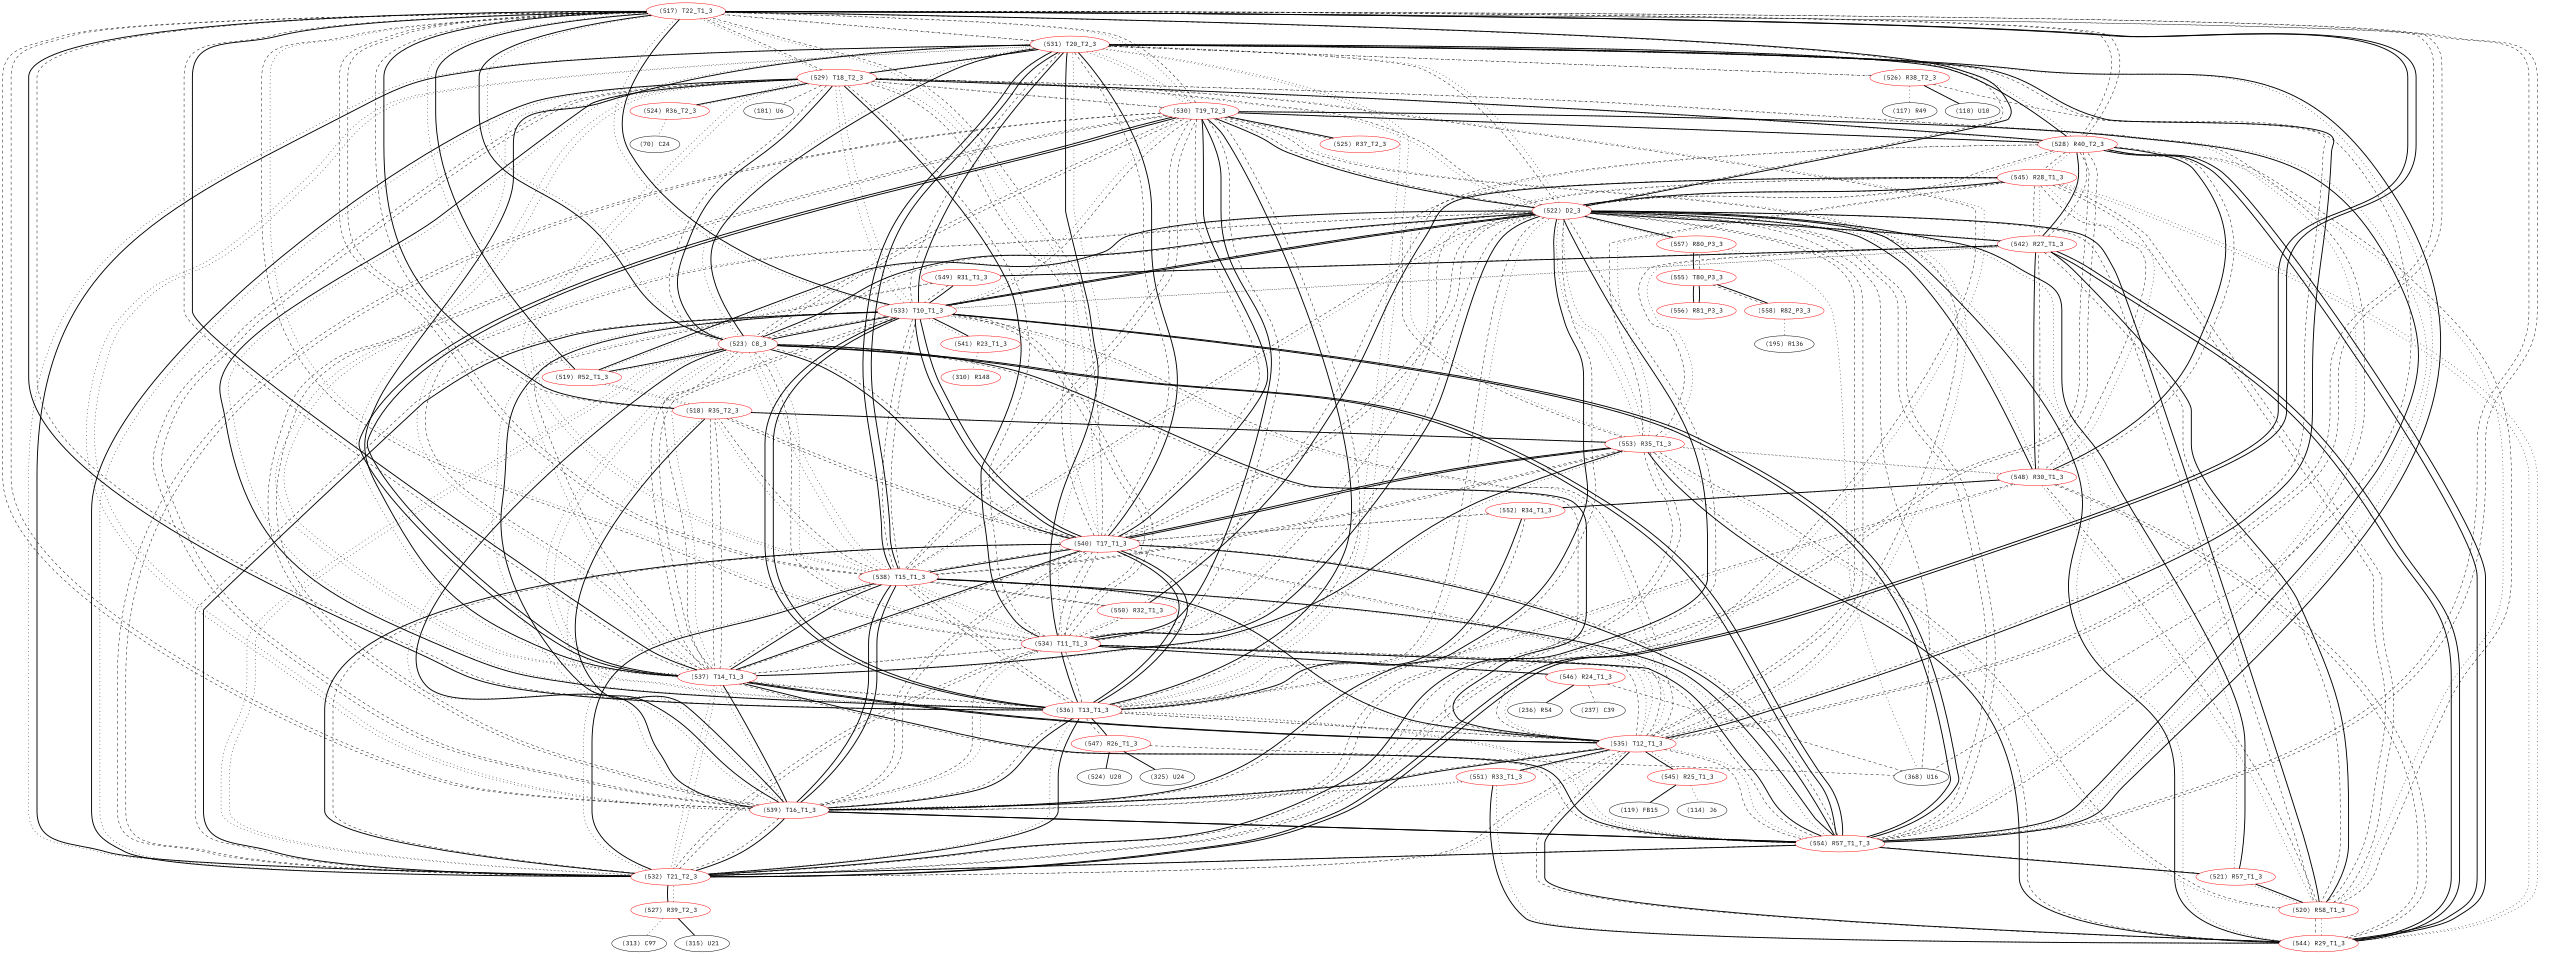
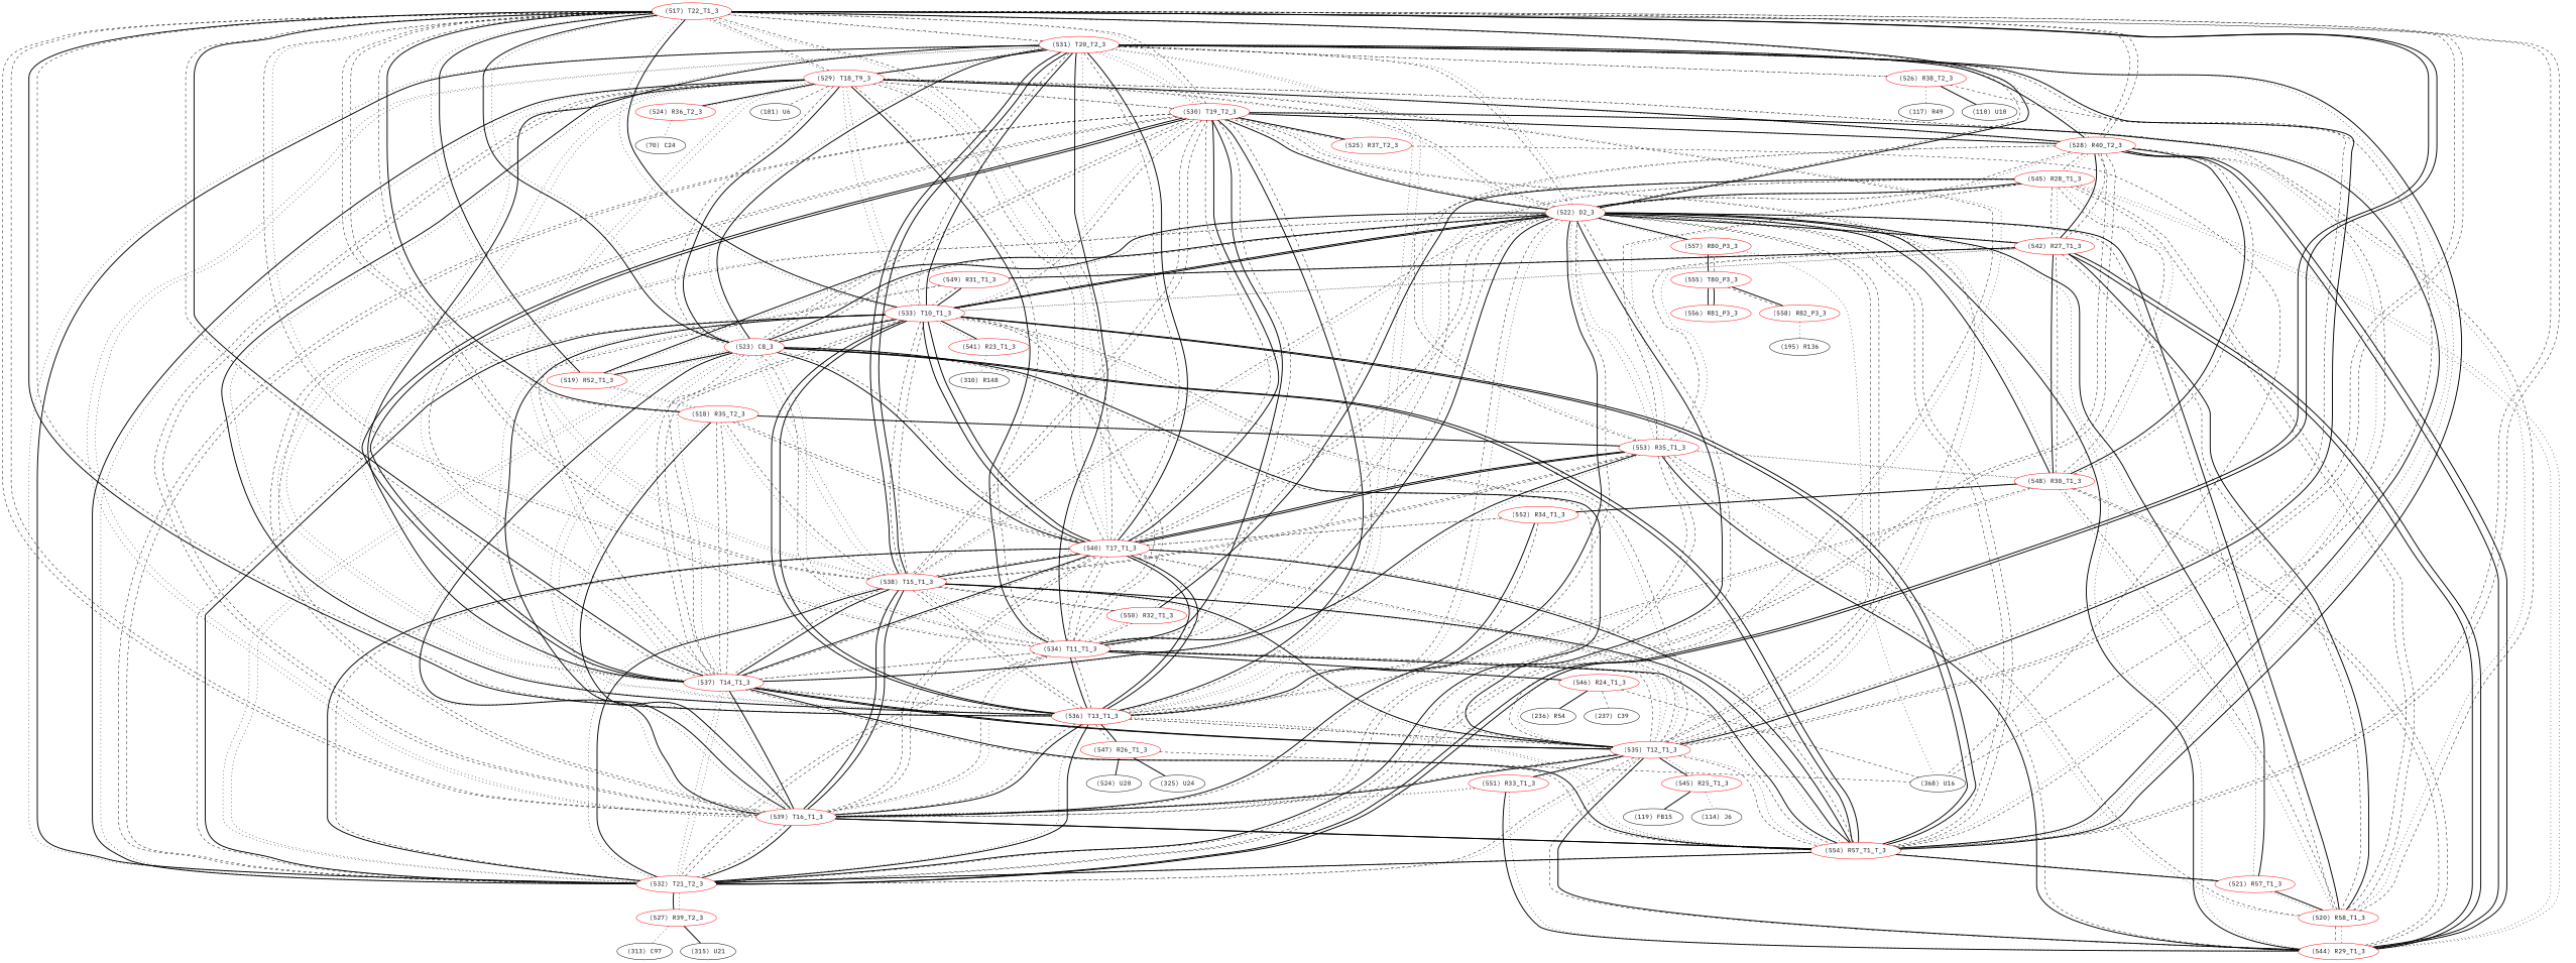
  graph {
    fontname="IBM Plex Mono"
    node [color=red fontname="IBM Plex Mono"]
    edge [fontname="IBM Plex Mono" style=dashed]
    n1 [label="(517) T22_T1_3"]
    n2 [label="(531) T20_T2_3"]
-   n3 [label="(529) T18_T2_3"]
+   n3 [label="(529) T18_T9_3"]
    n4 [label="(530) T19_T2_3"]
    n5 [label="(532) T21_T2_3"]
    n6 [label="(554) R57_T1_T_3"]
    n7 [label="(522) D2_3"]
    n8 [label="(534) T11_T1_3"]
    n9 [label="(539) T16_T1_3"]
    n10 [label="(540) T17_T1_3"]
    n11 [label="(533) T10_T1_3"]
    n12 [label="(535) T12_T1_3"]
    n13 [label="(536) T13_T1_3"]
    n14 [label="(537) T14_T1_3"]
    n15 [label="(538) T15_T1_3"]
    n16 [label="(523) C8_3"]
    n17 [label="(528) R40_T2_3"]
    n18 [label="(519) R52_T1_3"]
    n19 [label="(518) R35_T2_3"]
    n20 [label="(526) R38_T2_3"]
    n21 [label="(524) R36_T2_3"]
    n22 [label="(101) U6" color=""]
    n23 [label="(525) R37_T2_3"]
    n24 [label="(527) R39_T2_3"]
    n25 [label="(521) R57_T1_3"]
    n26 [label="(553) R35_T1_3"]
    n27 [label="(520) R58_T1_3"]
    n28 [label="(544) R29_T1_3"]
    n29 [label="(548) R30_T1_3"]
    n30 [label="(542) R27_T1_3"]
    n31 [label="(545) R28_T1_3"]
    n32 [label="(557) R80_P3_3"]
    n33 [label="(546) R24_T1_3"]
    n34 [label="(550) R32_T1_3"]
    n35 [label="(551) R33_T1_3"]
    n36 [label="(552) R34_T1_3"]
    n37 [label="(541) R23_T1_3"]
    n38 [label="(549) R31_T1_3"]
    n39 [label="(545) R25_T1_3"]
    n40 [label="(547) R26_T1_3"]
    n41 [label="(368) U16" color=""]
    n42 [label="(117) R49" color=""]
    n43 [label="(110) U10" color=""]
    n44 [label="(70) C24" color=""]
    n45 [label="(315) U21" color=""]
    n46 [label="(313) C97" color=""]
    n47 [label="(555) T80_P3_3"]
    n48 [label="(236) R54" color=""]
    n49 [label="(237) C39" color=""]
-   n50 [label="(310) R148"]
+   n50 [label="(310) R148" color=""]
    n51 [label="(119) FB15" color=""]
    n52 [label="(114) J6" color=""]
    n53 [label="(524) U20" color=""]
    n54 [label="(325) U24" color=""]
    n55 [label="(556) R81_P3_3"]
    n56 [label="(558) R82_P3_3"]
    n57 [label="(195) R136" color=""]
    n1 -- n2 [style=dotted]
    n1 -- n3 [style=dotted]
    n1 -- n4 [style=dotted]
    n1 -- n5 [style=bold]
    n1 -- n6
    n1 -- n7
    n1 -- n8
    n1 -- n9
    n1 -- n10 [style=dotted]
    n1 -- n11 [style=dotted]
    n1 -- n12
    n1 -- n13 [style=bold]
    n1 -- n14
    n1 -- n15
    n1 -- n16 [style=bold]
    n1 -- n17
    n1 -- n18 [style=dotted]
    n1 -- n19
    n2 -- n1
    n2 -- n3 [style=dotted]
    n2 -- n4 [style=dotted]
    n2 -- n5 [style=dotted]
    n2 -- n6 [style=dotted]
    n2 -- n7
    n2 -- n8 [style=bold]
    n2 -- n9 [style=dotted]
    n2 -- n10
    n2 -- n11
    n2 -- n12
    n2 -- n13 [style=dotted]
    n2 -- n14 [style=dotted]
    n2 -- n15 [style=bold]
    n2 -- n16 [style=dotted]
    n2 -- n17 [style=bold]
    n2 -- n20
    n3 -- n1
    n3 -- n2 [style=bold]
    n3 -- n4
    n3 -- n5 [style=bold]
    n3 -- n6 [style=dotted]
    n3 -- n7 [style=dotted]
    n3 -- n8 [style=bold]
    n3 -- n9
    n3 -- n10
    n3 -- n11 [style=dotted]
    n3 -- n12
    n3 -- n13 [style=bold]
    n3 -- n14 [style=dotted]
    n3 -- n15 [style=dotted]
    n3 -- n16
    n3 -- n17 [style=dotted]
    n3 -- n21 [style=bold]
    n3 -- n22
    n4 -- n1
    n4 -- n2 [style=dotted]
    n4 -- n3 [style=dotted]
    n4 -- n5
    n4 -- n6 [style=bold]
    n4 -- n7 [style=bold]
    n4 -- n8 [style=bold]
    n4 -- n9
    n4 -- n10
    n4 -- n11 [style=dotted]
    n4 -- n12
    n4 -- n13 [style=bold]
    n4 -- n14 [style=bold]
    n4 -- n15
    n4 -- n16
    n4 -- n17 [style=dotted]
    n4 -- n23
    n5 -- n1 [style=bold]
    n5 -- n2 [style=bold]
    n5 -- n3 [style=dotted]
    n5 -- n4
    n5 -- n6 [style=bold]
    n5 -- n7
    n5 -- n8
    n5 -- n9 [style=bold]
    n5 -- n10
    n5 -- n11 [style=bold]
    n5 -- n12 [style=dotted]
    n5 -- n13 [style=bold]
    n5 -- n14 [style=dotted]
    n5 -- n15 [style=bold]
    n5 -- n16 [style=dotted]
    n5 -- n17
    n5 -- n24 [style=bold]
    n6 -- n1
    n6 -- n2 [style=bold]
    n6 -- n3
    n6 -- n4 [style=dotted]
    n6 -- n5
    n6 -- n7
    n6 -- n8 [style=bold]
    n6 -- n9 [style=bold]
    n6 -- n10
    n6 -- n11 [style=bold]
    n6 -- n12 [style=dotted]
    n6 -- n13 [style=dotted]
    n6 -- n14 [style=bold]
    n6 -- n15 [style=bold]
    n6 -- n16 [style=bold]
    n6 -- n25 [style=bold]
    n7 -- n1 [style=bold]
    n7 -- n2 [style=dotted]
    n7 -- n3
    n7 -- n4
    n7 -- n5 [style=bold]
    n7 -- n6
    n7 -- n8
    n7 -- n9 [style=bold]
    n7 -- n10
    n7 -- n11 [style=bold]
    n7 -- n12
    n7 -- n13
    n7 -- n14 [style=dotted]
    n7 -- n15
    n7 -- n16 [style=bold]
    n7 -- n17 [style=dotted]
    n7 -- n18 [style=bold]
    n7 -- n25 [style=dotted]
    n7 -- n26 [style=dotted]
    n7 -- n27
    n7 -- n28 [style=bold]
    n7 -- n29 [style=bold]
    n7 -- n30 [style=bold]
    n7 -- n31
    n7 -- n32 [style=dotted]
    n8 -- n1 [style=dotted]
    n8 -- n2 [style=dotted]
    n8 -- n3
    n8 -- n4
    n8 -- n5
    n8 -- n6
    n8 -- n7 [style=bold]
    n8 -- n9
    n8 -- n10
    n8 -- n11
    n8 -- n12
    n8 -- n13 [style=bold]
    n8 -- n14 [style=dotted]
    n8 -- n15 [style=dotted]
    n8 -- n16 [style=dotted]
    n8 -- n31
    n8 -- n33 [style=dotted]
    n8 -- n34
    n9 -- n1
    n9 -- n2 [style=dotted]
    n9 -- n3
    n9 -- n4
    n9 -- n5
    n9 -- n6 [style=bold]
    n9 -- n7
    n9 -- n8 [style=dotted]
    n9 -- n10
    n9 -- n11 [style=bold]
    n9 -- n12 [style=bold]
    n9 -- n13 [style=bold]
    n9 -- n14 [style=bold]
    n9 -- n15 [style=bold]
    n9 -- n16 [style=bold]
    n9 -- n19 [style=bold]
    n9 -- n26
    n9 -- n35 [style=dotted]
    n10 -- n1
    n10 -- n2 [style=bold]
    n10 -- n3 [style=dotted]
    n10 -- n4 [style=bold]
    n10 -- n5 [style=bold]
    n10 -- n6 [style=bold]
    n10 -- n7
    n10 -- n8
    n10 -- n9
    n10 -- n11 [style=bold]
    n10 -- n12 [style=dotted]
    n10 -- n13 [style=bold]
    n10 -- n14 [style=bold]
    n10 -- n15
    n10 -- n16
    n10 -- n19
    n10 -- n26 [style=bold]
    n10 -- n36
    n11 -- n1 [style=bold]
    n11 -- n2 [style=bold]
    n11 -- n3 [style=dotted]
    n11 -- n4
    n11 -- n5
    n11 -- n6 [style=bold]
    n11 -- n7 [style=bold]
    n11 -- n8
    n11 -- n9 [style=dotted]
    n11 -- n10 [style=bold]
    n11 -- n12 [style=dotted]
    n11 -- n13 [style=bold]
    n11 -- n14
    n11 -- n15
    n11 -- n16
    n11 -- n30 [style=dotted]
    n11 -- n37 [style=dotted]
    n11 -- n38 [style=bold]
    n12 -- n1
    n12 -- n2 [style=bold]
    n12 -- n3 [style=dotted]
    n12 -- n4 [style=dotted]
    n12 -- n5
    n12 -- n6
    n12 -- n7
    n12 -- n8 [style=dotted]
    n12 -- n9
    n12 -- n10
    n12 -- n11
    n12 -- n13 [style=dotted]
    n12 -- n14 [style=bold]
    n12 -- n15 [style=bold]
    n12 -- n16 [style=bold]
    n12 -- n28
    n12 -- n35 [style=bold]
    n12 -- n39 [style=bold]
    n13 -- n1
    n13 -- n2 [style=dotted]
    n13 -- n3 [style=dotted]
    n13 -- n4
    n13 -- n5 [style=dotted]
    n13 -- n6 [style=dotted]
    n13 -- n7 [style=dotted]
    n13 -- n8
    n13 -- n9
    n13 -- n10 [style=bold]
    n13 -- n11 [style=bold]
    n13 -- n12
    n13 -- n14 [style=dotted]
    n13 -- n15
    n13 -- n16 [style=dotted]
    n13 -- n29 [style=dotted]
    n13 -- n36
    n13 -- n40
    n14 -- n1 [style=bold]
    n14 -- n2 [style=bold]
    n14 -- n3 [style=dotted]
    n14 -- n4 [style=bold]
    n14 -- n5 [style=dotted]
    n14 -- n6
    n14 -- n7
    n14 -- n8
    n14 -- n9 [style=dotted]
    n14 -- n10
    n14 -- n11
    n14 -- n12 [style=bold]
    n14 -- n13
    n14 -- n15 [style=bold]
    n14 -- n16 [style=dotted]
    n14 -- n19
    n14 -- n26 [style=dotted]
    n14 -- n38
    n15 -- n1
    n15 -- n2 [style=bold]
    n15 -- n3 [style=dotted]
    n15 -- n4
    n15 -- n5 [style=dotted]
    n15 -- n6 [style=dotted]
    n15 -- n7 [style=dotted]
    n15 -- n8 [style=dotted]
    n15 -- n9 [style=bold]
    n15 -- n10 [style=bold]
    n15 -- n11
    n15 -- n12 [style=dotted]
    n15 -- n13
    n15 -- n14
    n15 -- n16 [style=dotted]
    n15 -- n19
    n15 -- n26
    n15 -- n34
    n16 -- n1 [style=dotted]
    n16 -- n2 [style=bold]
    n16 -- n3 [style=bold]
    n16 -- n4
    n16 -- n5 [style=dotted]
    n16 -- n6 [style=bold]
    n16 -- n7
    n16 -- n8
    n16 -- n9 [style=dotted]
    n16 -- n10 [style=bold]
    n16 -- n11 [style=bold]
    n16 -- n12
    n16 -- n13 [style=dotted]
    n16 -- n14
    n16 -- n15 [style=dotted]
    n16 -- n18 [style=bold]
    n17 -- n1
    n17 -- n2 [style=dotted]
    n17 -- n3 [style=bold]
    n17 -- n4 [style=bold]
    n17 -- n5
    n17 -- n7
    n17 -- n26
    n17 -- n27 [style=dotted]
    n17 -- n28 [style=bold]
    n17 -- n29 [style=bold]
    n17 -- n30 [style=bold]
    n17 -- n31
    n18 -- n1 [style=bold]
    n18 -- n7 [style=dotted]
    n18 -- n16 [style=dotted]
    n18 -- n19 [style=dotted]
    n19 -- n1 [style=bold]
    n19 -- n9 [style=dotted]
    n19 -- n10
    n19 -- n14
    n19 -- n15 [style=dotted]
    n19 -- n18 [style=dotted]
    n19 -- n26 [style=bold]
    n20 -- n2 [style=dotted]
    n20 -- n41
    n20 -- n42 [style=dotted]
    n20 -- n43 [style=bold]
    n21 -- n3 [style=dotted]
    n21 -- n44 [style=dotted]
    n23 -- n4 [style=bold]
-   n7 -- n41
+   n23 -- n41
    n24 -- n5 [style=dotted]
    n24 -- n45 [style=bold]
    n24 -- n46 [style=dotted]
    n25 -- n6
    n25 -- n7 [style=bold]
    n25 -- n27 [style=dotted]
    n26 -- n7 [style=dotted]
    n26 -- n9
    n26 -- n10 [style=bold]
    n26 -- n14 [style=bold]
    n26 -- n15
    n26 -- n17 [style=dotted]
    n26 -- n19 [style=dotted]
    n26 -- n27 [style=dotted]
    n26 -- n28 [style=bold]
    n26 -- n29 [style=dotted]
    n26 -- n30 [style=dotted]
    n26 -- n31 [style=dotted]
    n27 -- n7 [style=bold]
    n27 -- n17
    n27 -- n25 [style=bold]
    n27 -- n26
    n27 -- n28
    n27 -- n29
    n27 -- n30 [style=bold]
    n27 -- n31
    n28 -- n7 [style=dotted]
    n28 -- n12 [style=bold]
    n28 -- n17 [style=bold]
    n28 -- n26
    n28 -- n27 [style=dotted]
    n28 -- n29
    n28 -- n30 [style=bold]
    n28 -- n31 [style=dotted]
    n28 -- n35 [style=dotted]
    n29 -- n7 [style=dotted]
    n29 -- n13
    n29 -- n17
    n29 -- n26 [style=dotted]
    n29 -- n27 [style=dotted]
    n29 -- n28
    n29 -- n30
    n29 -- n31 [style=dotted]
    n29 -- n36 [style=bold]
    n30 -- n7 [style=dotted]
    n30 -- n11 [style=dotted]
    n30 -- n17
    n30 -- n26
    n30 -- n27
    n30 -- n28 [style=bold]
    n30 -- n29 [style=bold]
    n30 -- n31 [style=dotted]
    n30 -- n38
    n31 -- n7 [style=bold]
    n31 -- n8 [style=dotted]
    n31 -- n17 [style=dotted]
    n31 -- n26
    n31 -- n27
    n31 -- n28 [style=dotted]
    n31 -- n29
    n31 -- n30
    n31 -- n34
    n32 -- n7 [style=bold]
    n32 -- n41 [style=dotted]
    n32 -- n47 [style=bold]
    n33 -- n8 [style=bold]
    n33 -- n41
    n33 -- n48 [style=bold]
    n33 -- n49
    n34 -- n8 [style=dotted]
    n34 -- n15
    n34 -- n31 [style=bold]
    n35 -- n9 [style=dotted]
    n35 -- n12 [style=dotted]
    n35 -- n28 [style=bold]
    n36 -- n10 [style=dotted]
    n36 -- n13 [style=bold]
    n36 -- n29 [style=dotted]
    n37 -- n11 [style=bold]
    n37 -- n50 [style=dotted]
    n38 -- n11
    n38 -- n14 [style=dotted]
    n38 -- n30 [style=bold]
    n39 -- n12 [style=dotted]
    n39 -- n51 [style=bold]
    n39 -- n52 [style=dotted]
    n40 -- n13 [style=bold]
    n40 -- n41
    n40 -- n53 [style=bold]
    n40 -- n54 [style=bold]
    n47 -- n32
    n47 -- n55 [style=bold]
    n47 -- n56
    n55 -- n47 [style=bold]
    n56 -- n47 [style=bold]
    n56 -- n57 [style=dotted]
  }
